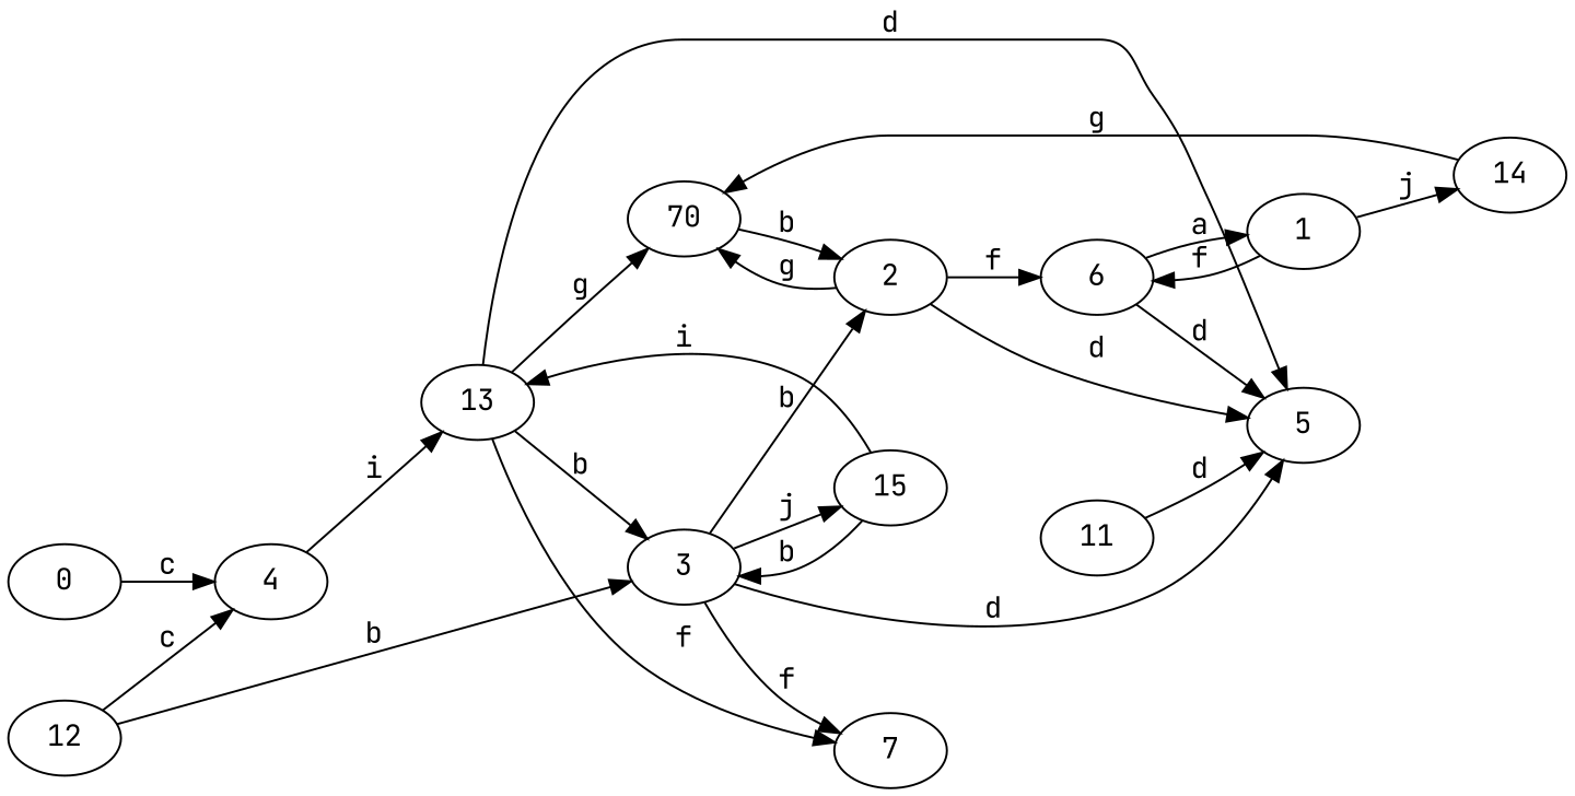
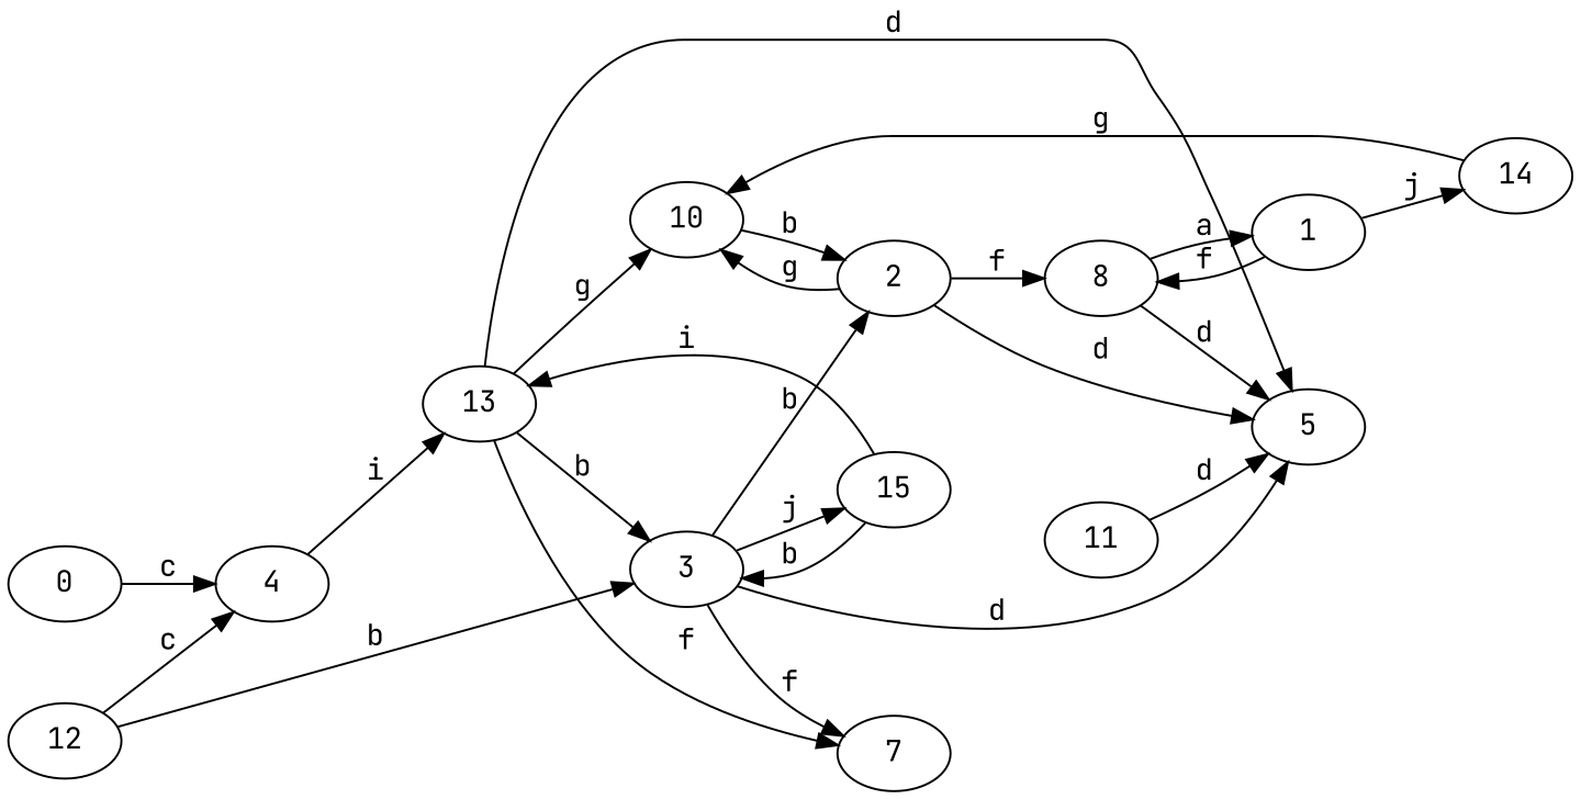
  strict digraph {
    fontname="JetBrains Mono"
    rankdir=LR
    node [fontname="JetBrains Mono"]
    edge [fontname="JetBrains Mono"]
    0
    4
    13
-   10 [label=70]
+   10
    2
    1
-   6
+   6 [label=8]
    14
    5
    3
    7
    15
    12
    11
    0 -> 4 [label=c]
    4 -> 13 [label=i]
    13 -> 10 [label=g]
    13 -> 5 [label=d]
    13 -> 3 [label=b]
    13 -> 7 [label=f]
    10 -> 2 [label=b]
    2 -> 10 [label=g]
    2 -> 6 [label=f]
    2 -> 5 [label=d]
    1 -> 6 [label=f]
    1 -> 14 [label=j]
    6 -> 1 [label=a]
    6 -> 5 [label=d]
    14 -> 10 [label=g]
    3 -> 2 [label=b]
    3 -> 5 [label=d]
    3 -> 7 [label=f]
    3 -> 15 [label=j]
    15 -> 13 [label=i]
    15 -> 3 [label=b]
    12 -> 4 [label=c]
    12 -> 3 [label=b]
    11 -> 5 [label=d]
  }
